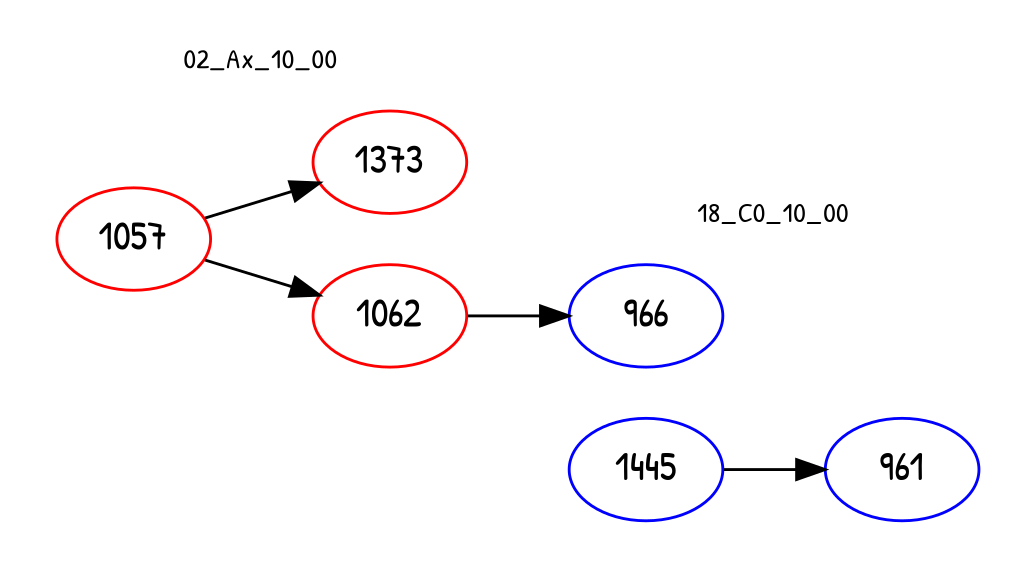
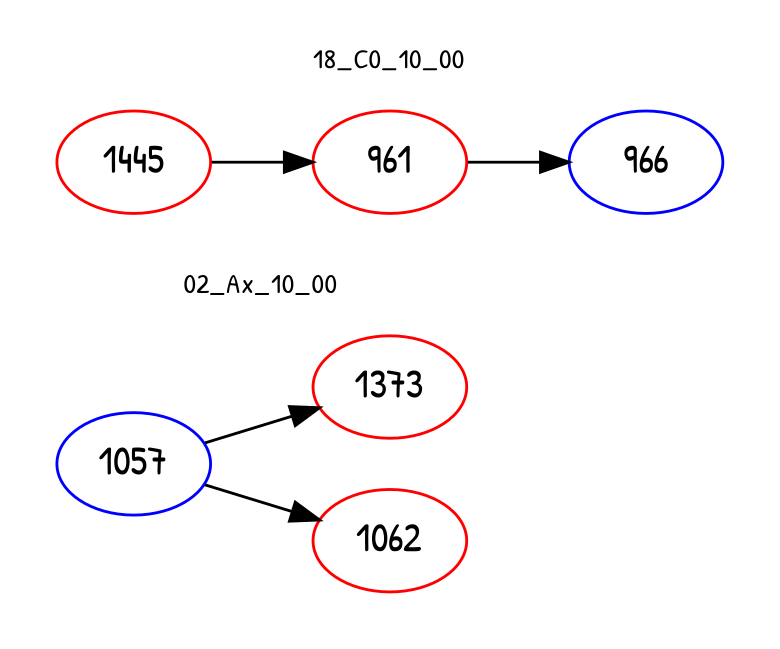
  digraph {
    fontname="Patrick Hand"
    rankdir=LR
    node [color=blue fontname="Patrick Hand"]
    edge [color=black fontname="Patrick Hand"]
-   n1 [color=red label=1057]
+   n1 [label=1057]
    n2 [color=red label=1062]
    n3 [color=red label=1373]
-   n4 [label=961]
+   n4 [color=red label=961]
    n5 [label=966]
-   n6 [label=1445]
+   n6 [color=red label=1445]
    subgraph cluster_1 {
      color=white
      fontsize=10
      label="02_Ax_10_00"
      n1
      n2
      n3
    }
    subgraph cluster_2 {
      color=white
      fontsize=10
      label="18_C0_10_00"
      n4
      n5
      n6
    }
    n1 -> n2
    n1 -> n3
-   n2 -> n5
+   n4 -> n5
    n6 -> n4
  }
